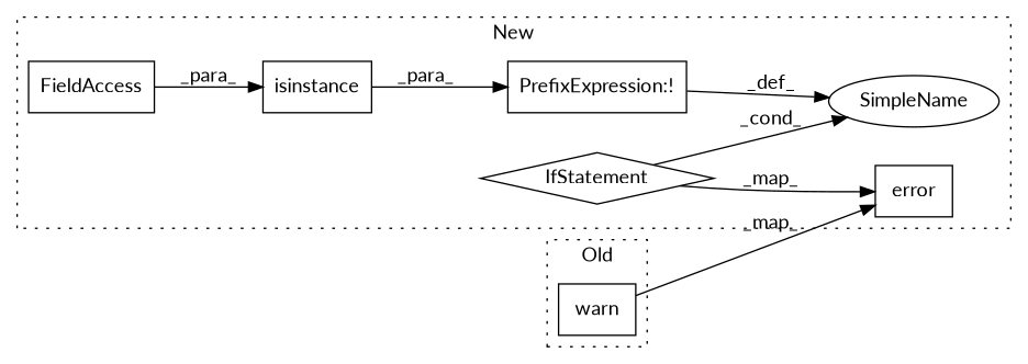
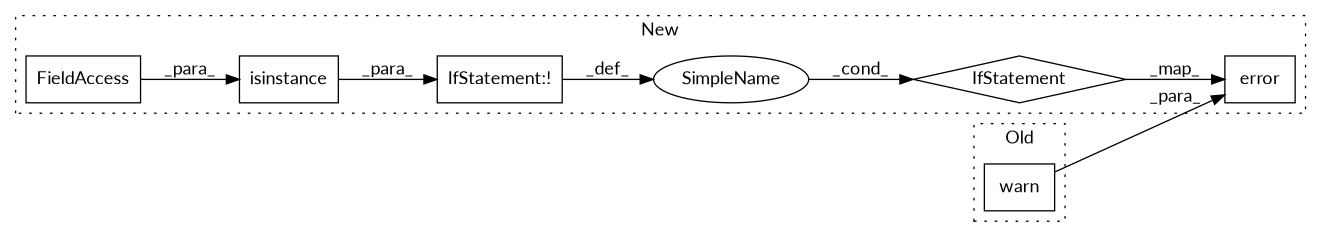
  digraph {
    fontname=Lato
    rankdir=LR
    node [a=32 fontname=Lato shape=box]
    edge [fontname=Lato]
    n1 [l="6,1" label=error s="1893,1976"]
-   n2 [a=38 l=1 label="PrefixExpression:!" s=1848]
+   n2 [a=38 l=1 label="IfStatement:!" s=1848]
    n3 [a=42 label=SimpleName shape=ellipse]
    n4 [a=25 l="4,2" label=IfStatement s="1844,1874" shape=diamond]
    n5 [l="11,1" label=isinstance s="1849,1873"]
    n6 [a=22 l=5 label=FieldAccess s=1868]
    n7 [l="5,1" label=warn s="1776,1858"]
    subgraph cluster_1 {
      label=New
      style=dotted
      n1
      n2
      n3
      n4
      n5
      n6
    }
    subgraph cluster_2 {
      label=Old
      style=dotted
      n7
    }
    n2 -> n3 [label=_def_]
-   n4 -> n3 [label=_cond_]
+   n3 -> n4 [label=_cond_]
    n4 -> n1 [label=_map_]
    n5 -> n2 [label=_para_]
    n6 -> n5 [label=_para_]
-   n7 -> n1 [label=_map_]
+   n7 -> n1 [label=_para_]
  }
